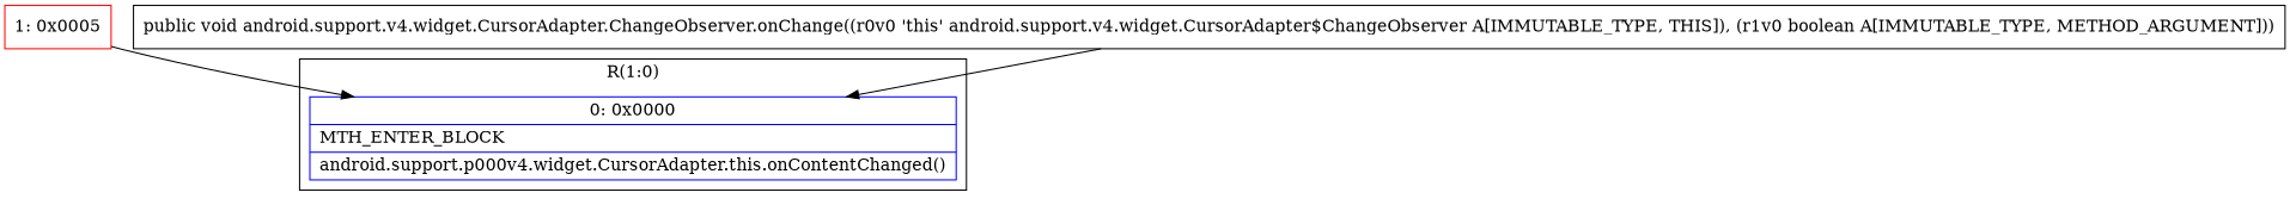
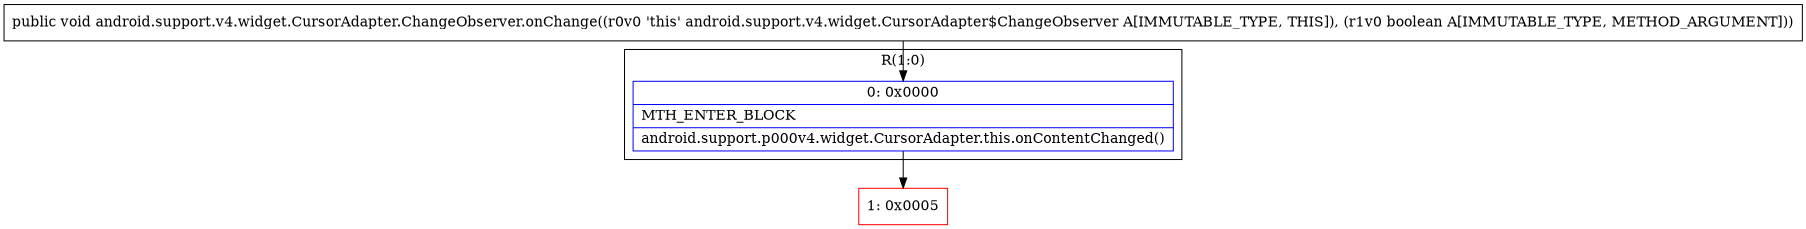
  digraph {
    node [shape=record]
    n1 [color=blue label="{0\:\ 0x0000|MTH_ENTER_BLOCK\l|android.support.p000v4.widget.CursorAdapter.this.onContentChanged()\l}"]
    n2 [color=red label="{1\:\ 0x0005}"]
    n3 [label="{public void android.support.v4.widget.CursorAdapter.ChangeObserver.onChange((r0v0 'this' android.support.v4.widget.CursorAdapter$ChangeObserver A[IMMUTABLE_TYPE, THIS]), (r1v0 boolean A[IMMUTABLE_TYPE, METHOD_ARGUMENT])) }"]
    subgraph cluster_1 {
      label="R(1:0)"
      n1
    }
-   n2 -> n1
+   n1 -> n2
    n3 -> n1
  }
